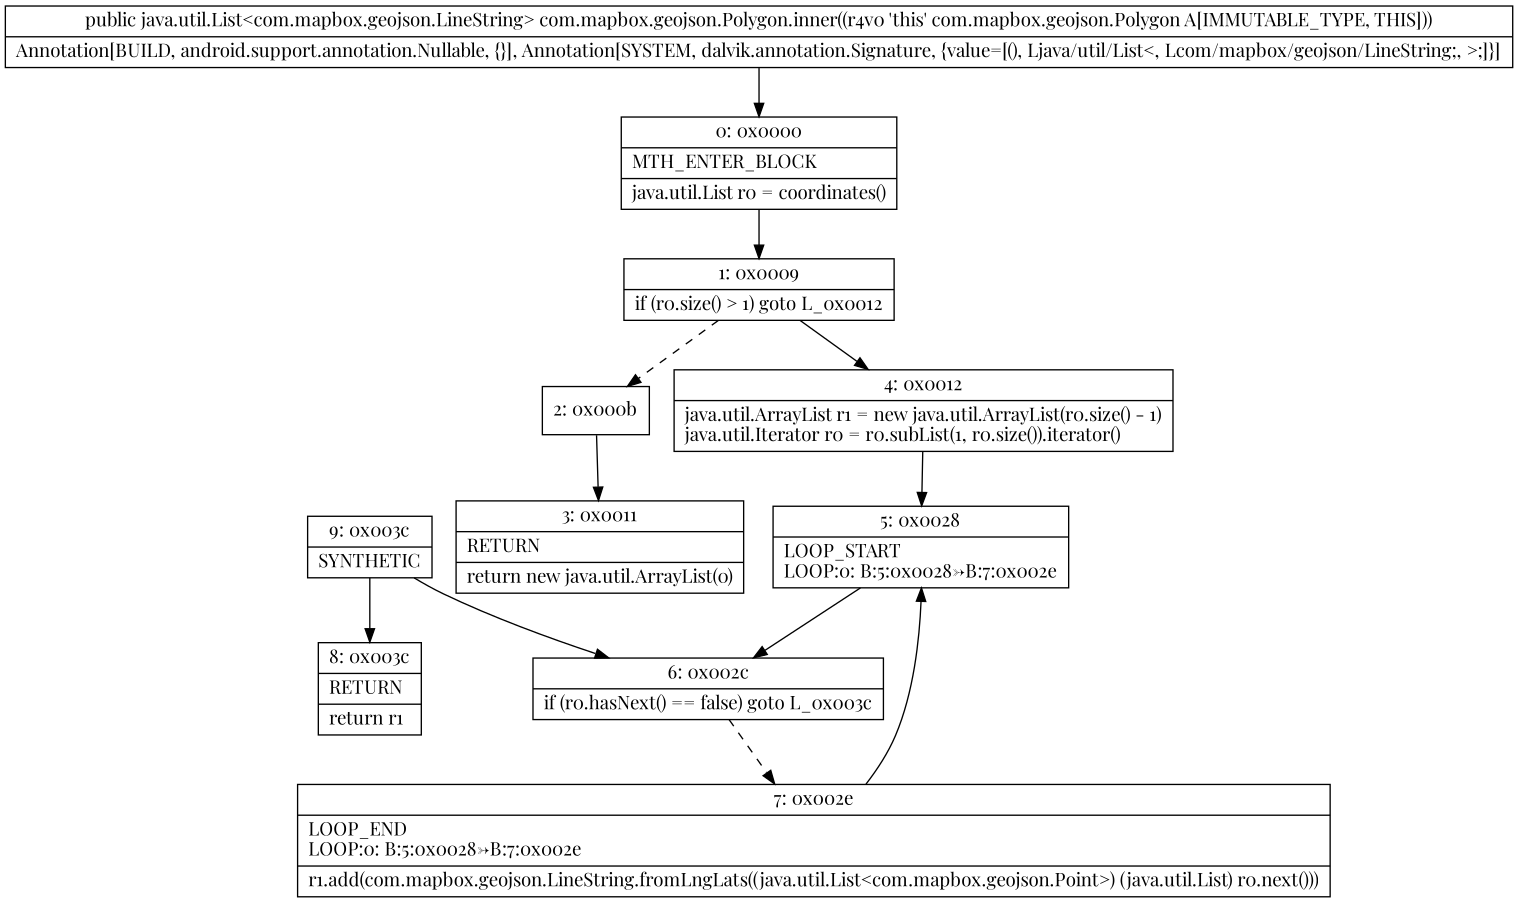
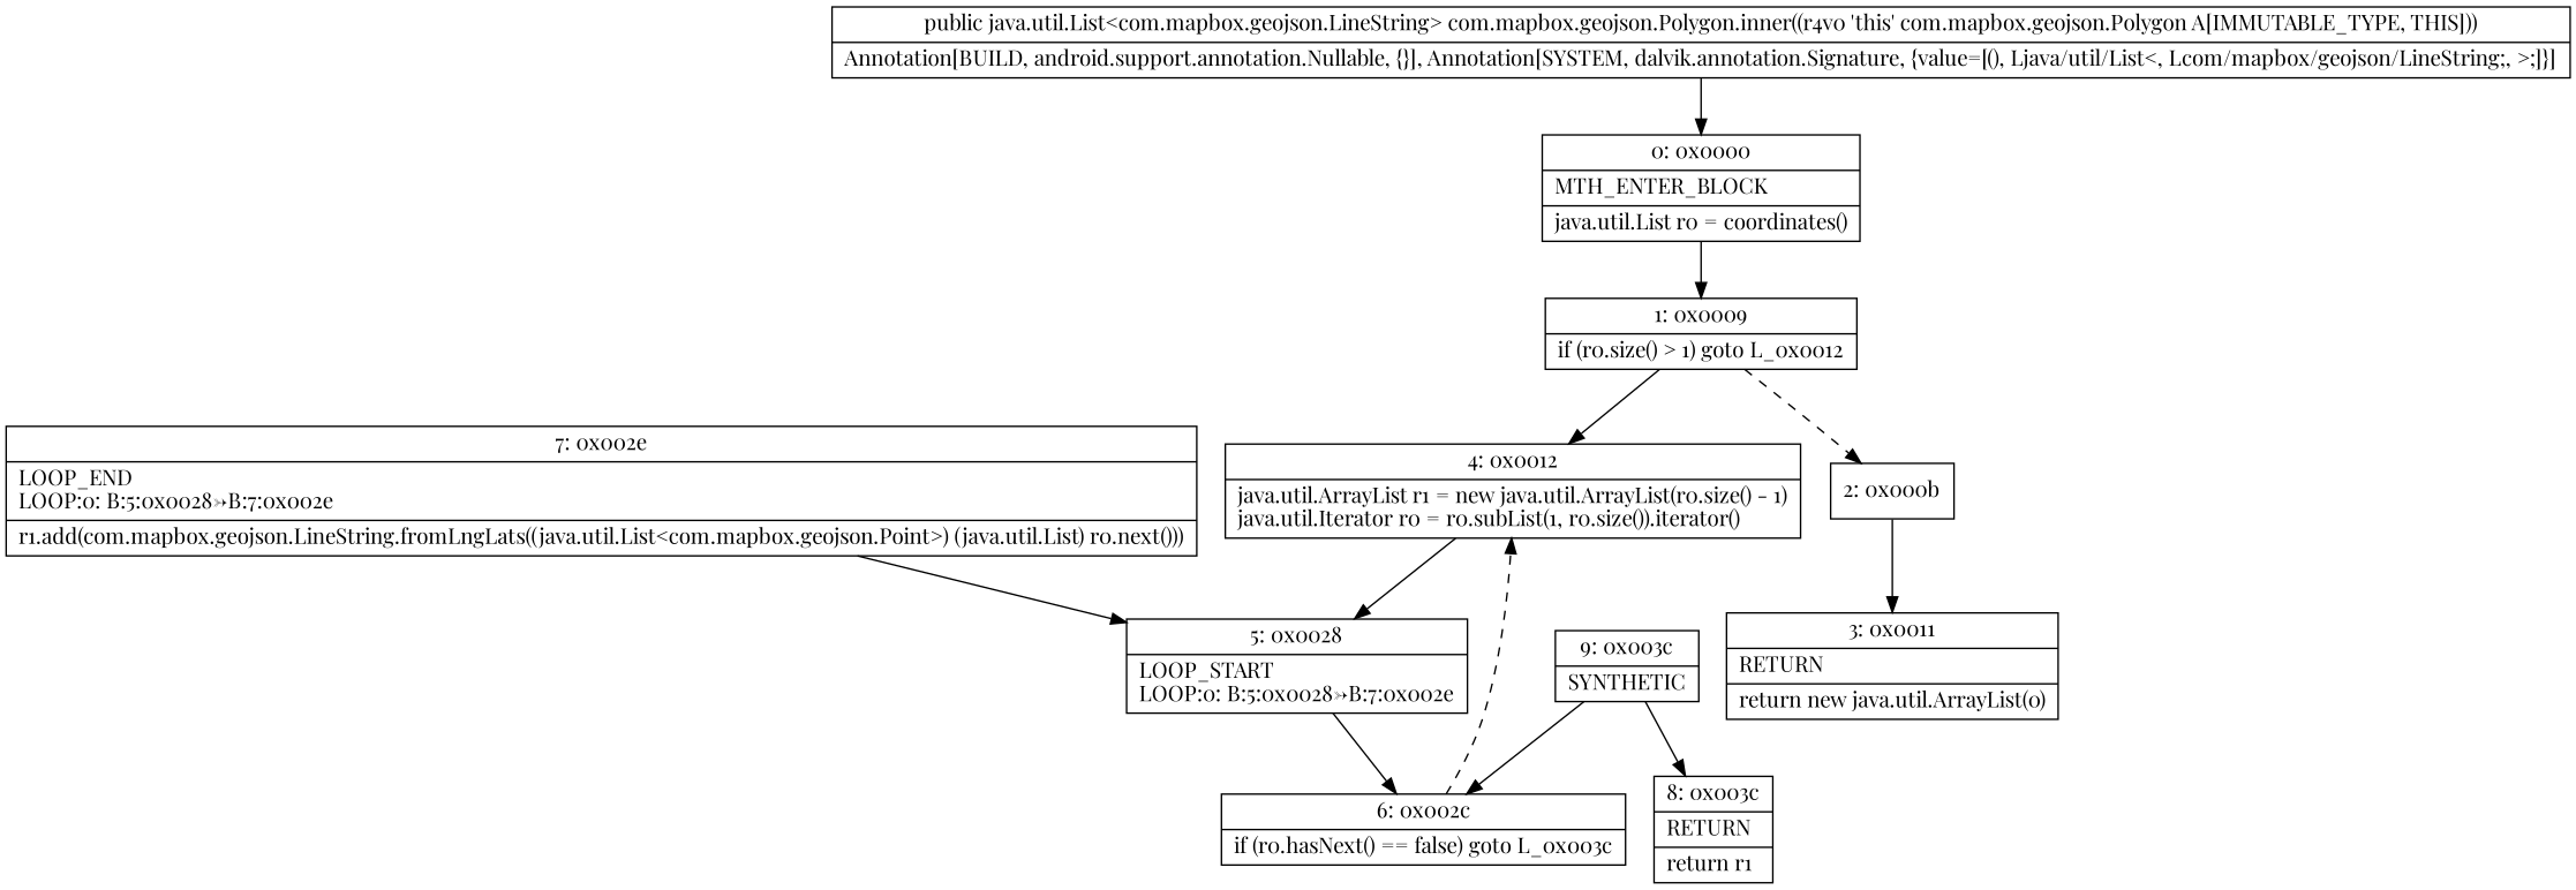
  digraph {
    fontname="Playfair Display"
    node [fontname="Playfair Display" shape=record]
    edge [fontname="Playfair Display"]
    n1 [label="{0\:\ 0x0000|MTH_ENTER_BLOCK\l|java.util.List r0 = coordinates()\l}"]
    n2 [label="{1\:\ 0x0009|if (r0.size() \> 1) goto L_0x0012\l}"]
    n3 [label="{2\:\ 0x000b}"]
    n4 [label="{4\:\ 0x0012|java.util.ArrayList r1 = new java.util.ArrayList(r0.size() \- 1)\ljava.util.Iterator r0 = r0.subList(1, r0.size()).iterator()\l}"]
    n5 [label="{3\:\ 0x0011|RETURN\l|return new java.util.ArrayList(0)\l}"]
    n6 [label="{5\:\ 0x0028|LOOP_START\lLOOP:0: B:5:0x0028\-\>B:7:0x002e\l}"]
    n7 [label="{6\:\ 0x002c|if (r0.hasNext() == false) goto L_0x003c\l}"]
    n8 [label="{7\:\ 0x002e|LOOP_END\lLOOP:0: B:5:0x0028\-\>B:7:0x002e\l|r1.add(com.mapbox.geojson.LineString.fromLngLats((java.util.List\<com.mapbox.geojson.Point\>) (java.util.List) r0.next()))\l}"]
    n9 [label="{9\:\ 0x003c|SYNTHETIC\l}"]
    n10 [label="{8\:\ 0x003c|RETURN\l|return r1\l}"]
    n11 [label="{public java.util.List\<com.mapbox.geojson.LineString\> com.mapbox.geojson.Polygon.inner((r4v0 'this' com.mapbox.geojson.Polygon A[IMMUTABLE_TYPE, THIS]))  | Annotation[BUILD, android.support.annotation.Nullable, \{\}], Annotation[SYSTEM, dalvik.annotation.Signature, \{value=[(), Ljava\/util\/List\<, Lcom\/mapbox\/geojson\/LineString;, \>;]\}]\l}"]
    n1 -> n2
    n2 -> n3 [style=dashed]
    n2 -> n4
    n3 -> n5
    n4 -> n6
    n6 -> n7
-   n7 -> n8 [style=dashed]
+   n7 -> n4 [style=dashed]
    n8 -> n6
    n9 -> n7
    n9 -> n10
    n11 -> n1
  }
